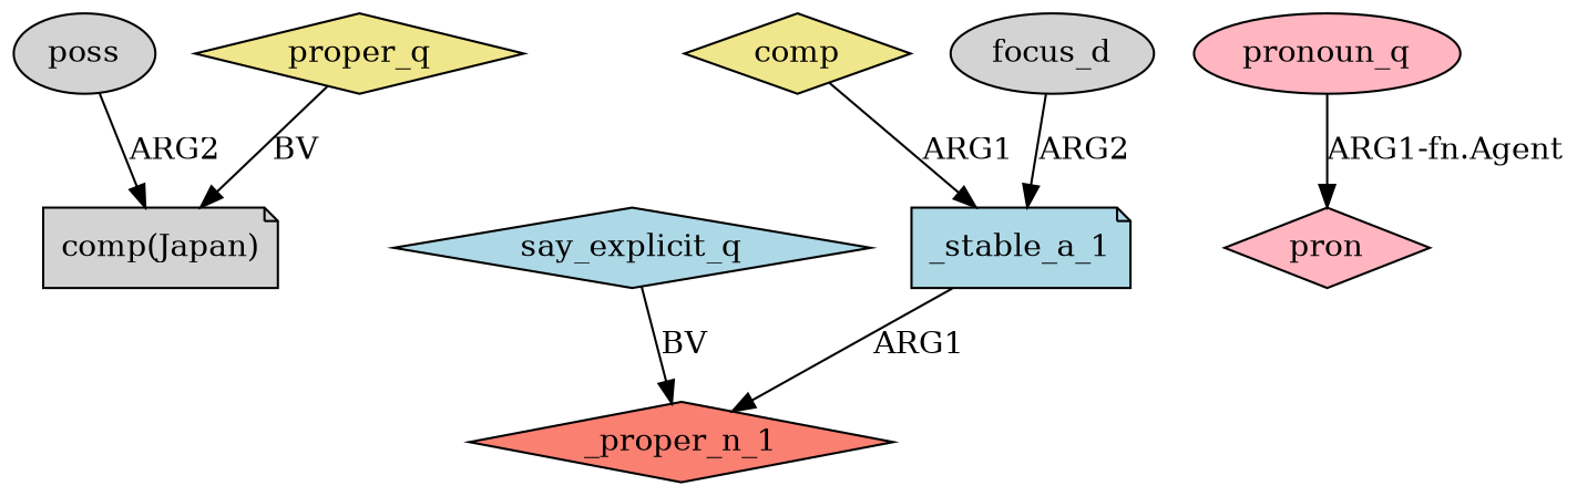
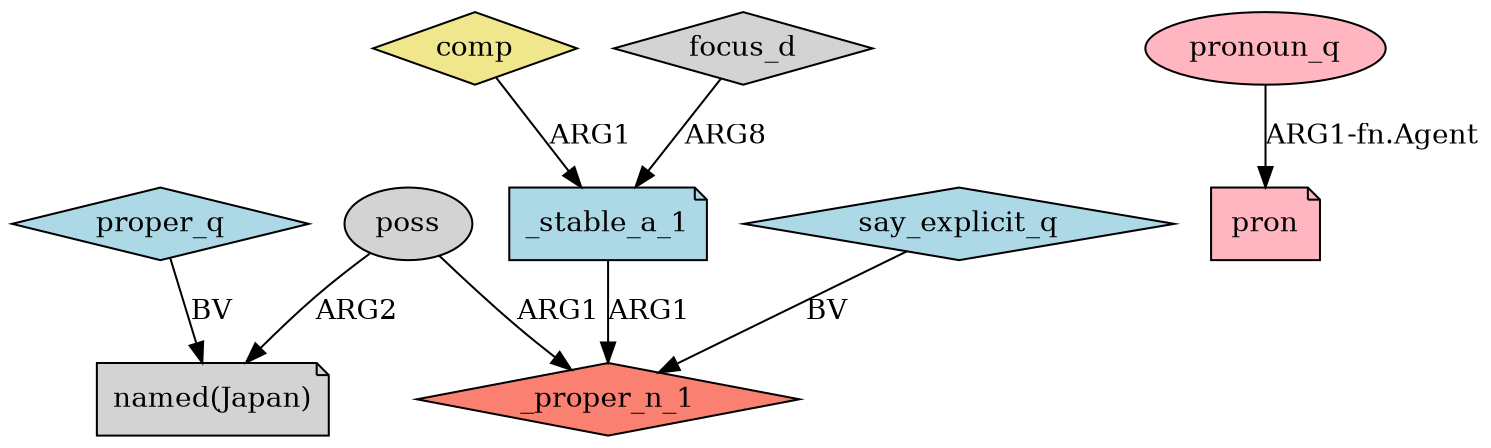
  digraph {
    node [fillcolor=lightgrey shape=diamond style=filled]
    poss [shape=ellipse]
-   "named(Japan)" [shape=note label="comp(Japan)"]
+   "named(Japan)" [shape=note]
    n3 [fillcolor=salmon label=_proper_n_1]
    n4 [fillcolor=lightblue label=say_explicit_q]
    pronoun_q [fillcolor=lightpink shape=ellipse]
-   pron [fillcolor=lightpink]
+   pron [fillcolor=lightpink shape=note]
    _stable_a_1 [fillcolor=lightblue shape=note]
-   proper_q [fillcolor=khaki]
+   proper_q [fillcolor=lightblue]
    comp [fillcolor=khaki]
-   focus_d [shape=ellipse]
+   focus_d
    poss -> "named(Japan)" [label=ARG2]
+   poss -> n3 [label=ARG1]
    n4 -> n3 [label=BV]
    pronoun_q -> pron [label="ARG1-fn.Agent"]
    _stable_a_1 -> n3 [label=ARG1]
    proper_q -> "named(Japan)" [label=BV]
    comp -> _stable_a_1 [label=ARG1]
-   focus_d -> _stable_a_1 [label=ARG2]
+   focus_d -> _stable_a_1 [label=ARG8]
  }
